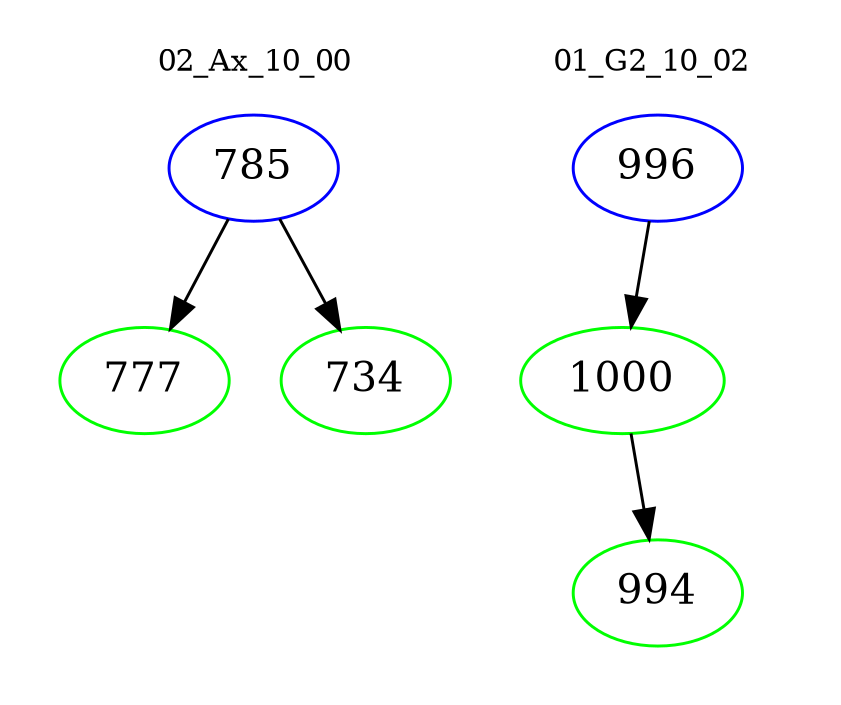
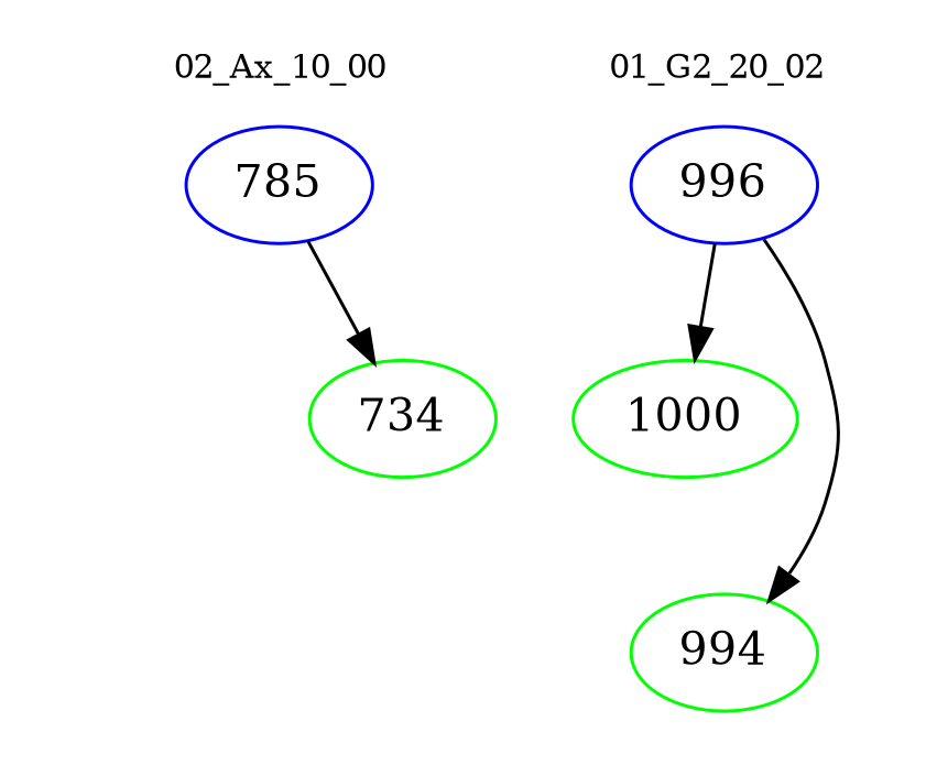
  digraph {
    node [color=green]
    edge [color=black]
    n1 [color=blue label=785]
-   n2 [label=777]
    n3 [label=734]
    n4 [color=blue label=996]
    n5 [label=1000]
    n6 [label=994]
    subgraph cluster_1 {
      color=white
      fontsize=10
      label="02_Ax_10_00"
      n1
-     n2
      n3
    }
    subgraph cluster_2 {
      color=white
      fontsize=10
-     label="01_G2_10_02"
+     label="01_G2_20_02"
      n4
      n5
      n6
    }
-   n1 -> n2
    n1 -> n3
    n4 -> n5
-   n5 -> n6
+   n4 -> n6
  }
